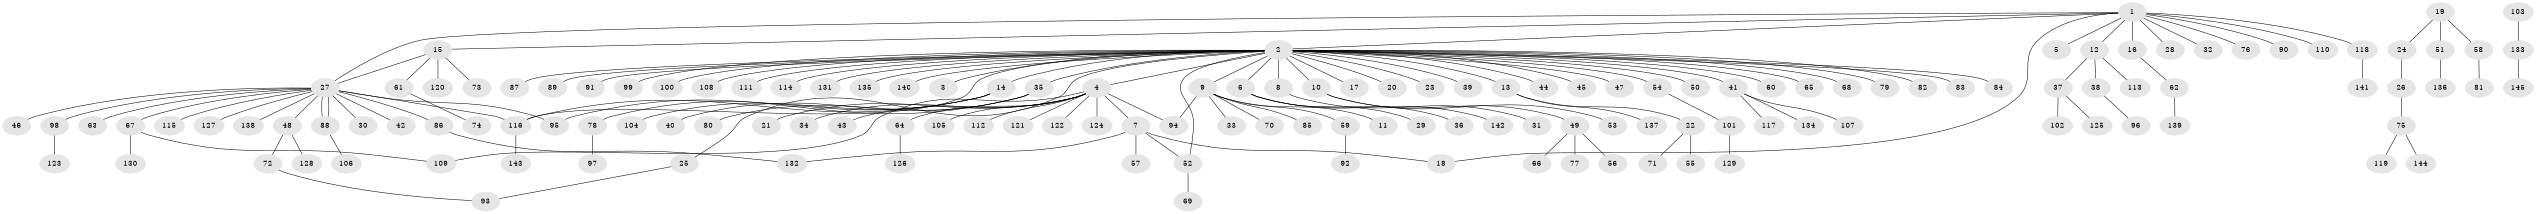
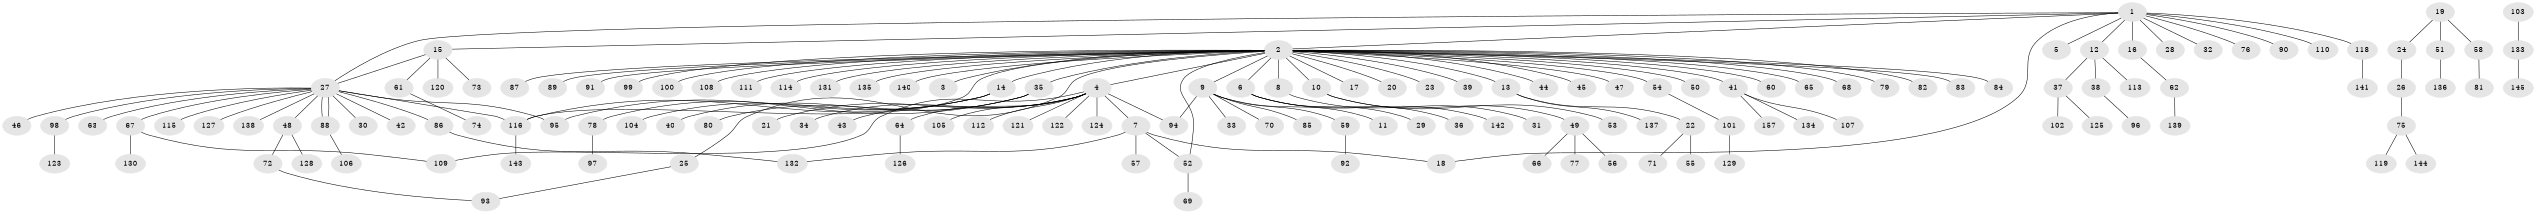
  graph {
    node [color=gray90 style=filled]
    1
    2
    5
    12
    15
    16
    18
    27
    28
    32
    76
    90
    110
    118
    3
    4
    6
    8
    9
    10
    13
    14
    17
    20
    23
    25
    35
    39
    41
    44
    45
    47
    50
    52
    54
    60
    65
    68
    79
    82
    83
    84
    87
    89
    91
    99
    100
    108
    111
    114
    116
    131
    135
    140
    37
    38
    113
    61
    73
    120
    62
    30
    42
    46
    48
    63
    67
    86
    88
    95
    98
    115
    127
    138
    141
    7
    21
    34
    43
    64
    94
    105
    109
    112
    121
    122
    124
    29
    36
    142
    31
    11
    33
    59
    70
    85
    49
    53
    22
    137
    78
    104
    93
    40
    80
    107
-   117
+   117 [label=157]
    134
    69
    101
    143
    57
    132
    126
    19
    24
    51
    58
    92
    56
    66
    77
    102
    125
    96
    55
    71
    97
    74
    139
    26
    136
    81
    75
    119
    144
    72
    128
    130
    106
    123
    129
    103
    133
    145
    1 -- 2
    1 -- 5
    1 -- 12
    1 -- 15
    1 -- 16
    1 -- 18
    1 -- 27
    1 -- 28
    1 -- 32
    1 -- 76
    1 -- 90
    1 -- 110
    1 -- 118
    2 -- 3
    2 -- 4
    2 -- 6
    2 -- 8
    2 -- 9
    2 -- 10
    2 -- 13
    2 -- 14
    2 -- 17
    2 -- 20
    2 -- 23
    2 -- 25
    2 -- 35
    2 -- 39
    2 -- 41
    2 -- 44
    2 -- 45
    2 -- 47
    2 -- 50
    2 -- 52
    2 -- 54
    2 -- 60
    2 -- 65
    2 -- 68
    2 -- 79
    2 -- 82
    2 -- 83
    2 -- 84
    2 -- 87
    2 -- 89
    2 -- 91
    2 -- 99
    2 -- 100
    2 -- 108
    2 -- 111
    2 -- 114
    2 -- 116
    2 -- 131
    2 -- 135
    2 -- 140
    12 -- 37
    12 -- 38
    12 -- 113
    15 -- 27
    15 -- 61
    15 -- 73
    15 -- 120
    16 -- 62
    27 -- 116
    27 -- 30
    27 -- 42
    27 -- 46
    27 -- 48
    27 -- 63
    27 -- 67
    27 -- 86
    27 -- 88
    27 -- 88
    27 -- 95
    27 -- 98
    27 -- 115
    27 -- 127
    27 -- 138
    118 -- 141
    4 -- 7
    4 -- 21
    4 -- 34
    4 -- 43
    4 -- 64
    4 -- 94
    4 -- 105
    4 -- 109
    4 -- 112
    4 -- 121
    4 -- 122
    4 -- 124
    6 -- 29
    6 -- 36
    6 -- 142
    8 -- 31
    9 -- 94
    9 -- 11
    9 -- 33
    9 -- 59
    9 -- 70
    9 -- 85
    10 -- 49
    10 -- 53
    13 -- 22
    13 -- 137
    14 -- 116
    14 -- 78
    14 -- 104
    25 -- 93
    35 -- 95
    35 -- 40
    35 -- 80
    41 -- 107
    41 -- 117
    41 -- 134
    52 -- 69
    54 -- 101
    116 -- 143
    37 -- 102
    37 -- 125
    38 -- 96
    61 -- 74
    62 -- 139
    48 -- 72
    48 -- 128
    67 -- 109
    67 -- 130
    86 -- 132
    88 -- 106
    98 -- 123
    7 -- 18
    7 -- 52
    7 -- 57
    7 -- 132
    64 -- 126
    59 -- 92
    49 -- 56
    49 -- 66
    49 -- 77
    22 -- 55
    22 -- 71
    78 -- 97
    101 -- 129
    19 -- 24
    19 -- 51
    19 -- 58
    24 -- 26
    51 -- 136
    58 -- 81
    26 -- 75
    75 -- 119
    75 -- 144
    72 -- 93
    103 -- 133
    133 -- 145
  }
